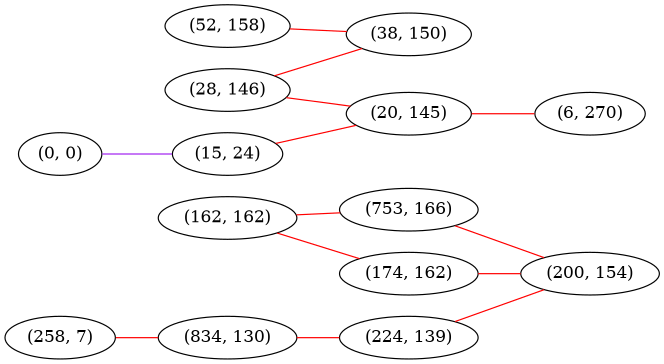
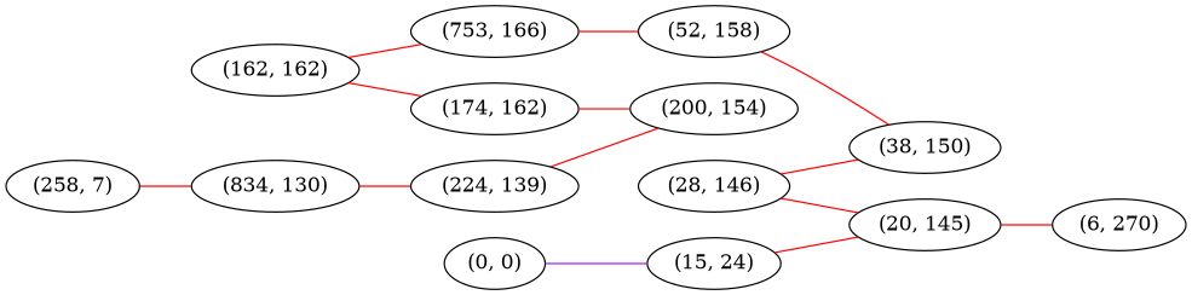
  graph {
    rankdir=LR
    edge [color=red weight=1]
    n1 [label="(834, 130)"]
    "(258, 7)"
    "(224, 139)"
    "(28, 146)"
    "(38, 150)"
    "(20, 145)"
    "(6, 270)"
    "(200, 154)"
    "(0, 0)"
    "(15, 24)"
    n11 [label="(753, 166)"]
    "(162, 162)"
    "(174, 162)"
    "(52, 158)"
    n1 -- "(224, 139)"
    "(258, 7)" -- n1
    "(224, 139)" -- "(200, 154)"
    "(28, 146)" -- "(38, 150)"
    "(28, 146)" -- "(20, 145)"
    "(20, 145)" -- "(6, 270)"
    "(0, 0)" -- "(15, 24)" [color=purple weight=4]
    "(15, 24)" -- "(20, 145)"
-   n11 -- "(200, 154)"
+   n11 -- "(52, 158)"
    "(162, 162)" -- n11
    "(162, 162)" -- "(174, 162)"
    "(174, 162)" -- "(200, 154)"
    "(52, 158)" -- "(38, 150)"
  }
